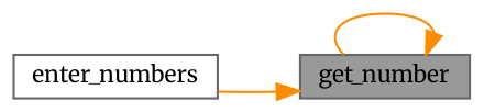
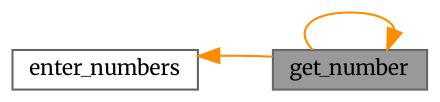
  digraph {
    rankdir=RL
    fontname=Merriweather
    node [fontname=Merriweather fontsize=10 shape=box style=filled]
    edge [color=darkorange dir=back fontname=Merriweather fontsize=10 labelfontname=Helvetica labelfontsize=10 style=solid]
    n1 [color=gray40 fillcolor=grey60 fontcolor=black height=0.2 label=get_number width=0.4]
    n2 [color=grey40 fillcolor=white height=0.2 label=enter_numbers width=0.4]
    n1 -> n1
-   n1 -> n2
+   n2 -> n1
  }
